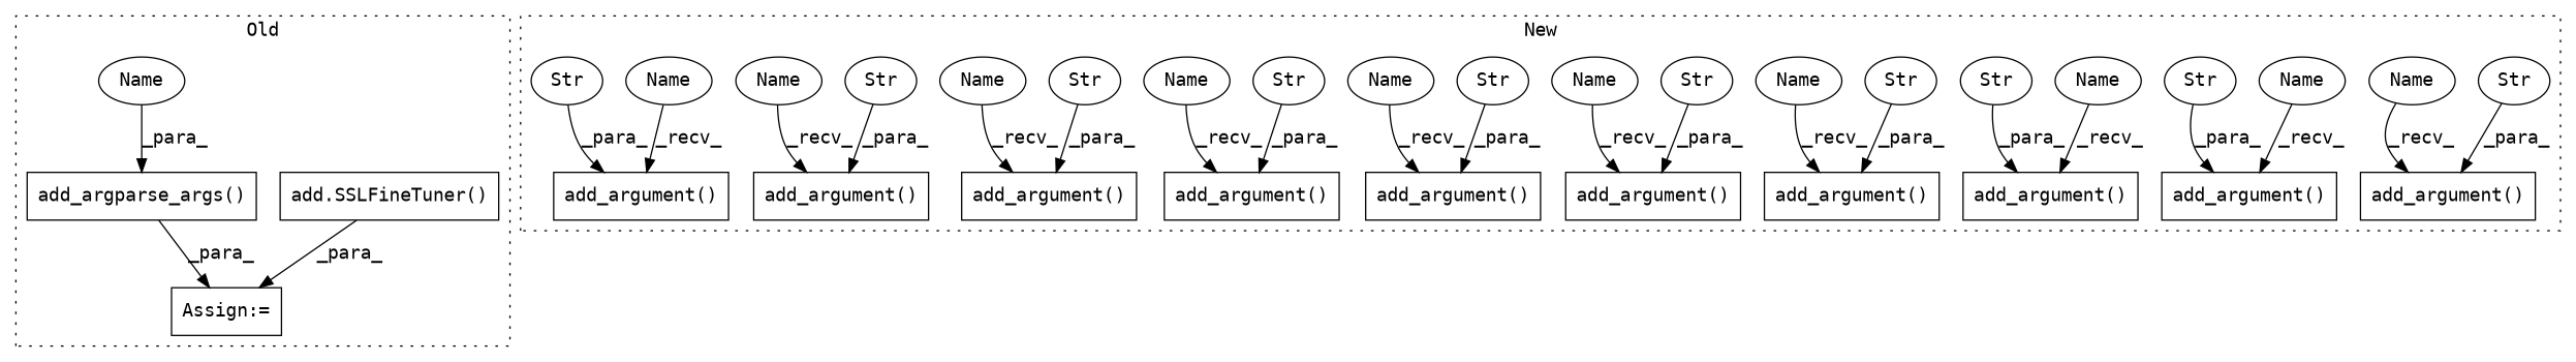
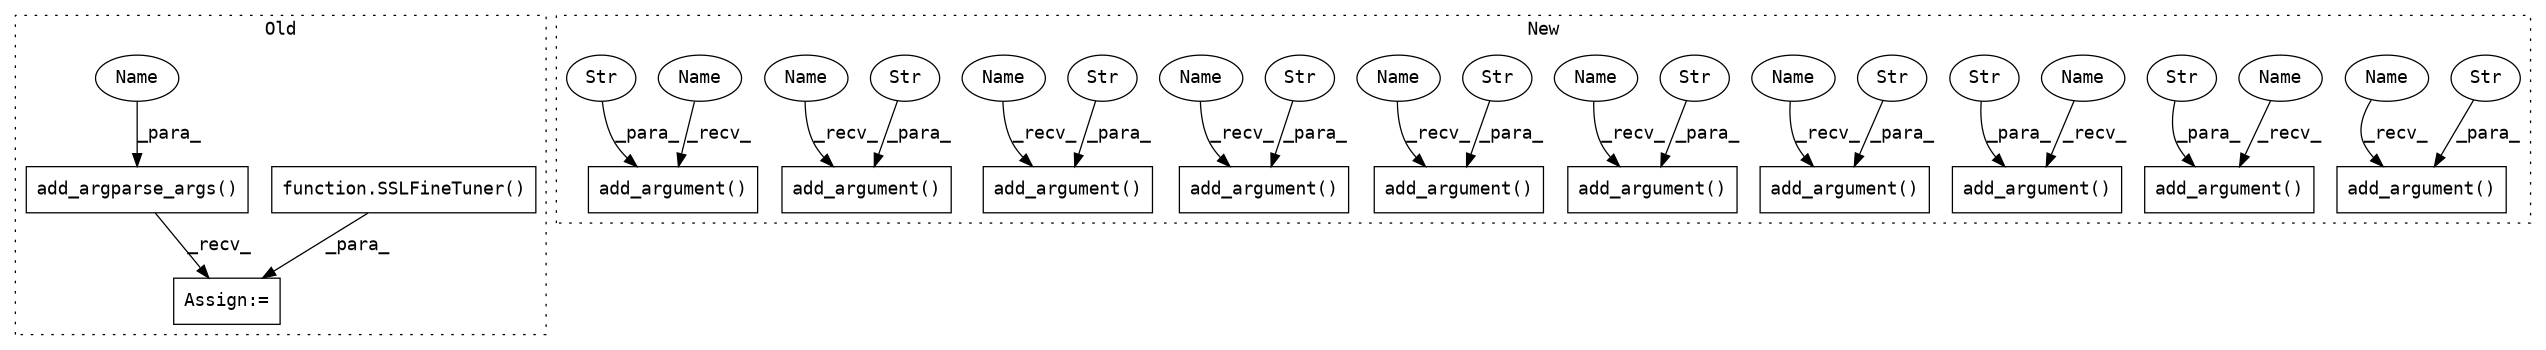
  digraph {
    fontname="DejaVu Sans Mono"
    node [a=75 fontname="DejaVu Sans Mono" l=6 shape=ellipse]
    edge [fontname="DejaVu Sans Mono"]
-   n1 [l="13,64" label="add.SSLFineTuner()" s="2764,2785" shape=box]
+   n1 [l="13,64" label="function.SSLFineTuner()" s="2764,2785" shape=box]
    n2 [a=68 l=3 label="Assign:=" s=579 shape=box]
    n3 [l="29,1" label="add_argparse_args()" s="582,617" shape=box]
    n4 [a=87 label=Name s=611]
    n5 [l="20,26" label="add_argument()" s="1322,1359" shape=box]
    n6 [a=66 l=17 label=Str s=1342]
    n7 [l="20,27" label="add_argument()" s="1458,1490" shape=box]
    n8 [a=66 l=12 label=Str s=1478]
    n9 [l="20,27" label="add_argument()" s="1390,1426" shape=box]
    n10 [a=66 l=16 label=Str s=1410]
    n11 [l="20,25" label="add_argument()" s="1196,1231" shape=box]
    n12 [a=66 l=15 label=Str s=1216]
    n13 [l="20,29" label="add_argument()" s="1522,1560" shape=box]
    n14 [a=66 l=18 label=Str s=1542]
    n15 [l="20,45" label="add_argument()" s="1005,1033" shape=box]
    n16 [a=66 l=8 label=Str s=1025]
    n17 [l="20,25" label="add_argument()" s="1261,1292" shape=box]
    n18 [a=66 l=11 label=Str s=1281]
    n19 [l="20,26" label="add_argument()" s="1594,1623" shape=box]
    n20 [a=66 l=9 label=Str s=1614]
    n21 [l="20,49" label="add_argument()" s="1083,1117" shape=box]
    n22 [a=66 l=14 label=Str s=1103]
    n23 [l="20,25" label="add_argument()" s="1654,1686" shape=box]
    n24 [a=66 l=12 label=Str s=1674]
    n25 [a=87 label=Name s=1083]
    n26 [a=87 label=Name s=1458]
    n27 [a=87 label=Name s=1196]
    n28 [a=87 label=Name s=1261]
    n29 [a=87 label=Name s=1005]
    n30 [a=87 label=Name s=1390]
    n31 [a=87 label=Name s=1654]
    n32 [a=87 label=Name s=1522]
    n33 [a=87 label=Name s=1322]
    n34 [a=87 label=Name s=1594]
    subgraph cluster_1 {
      label=Old
      style=dotted
      n1
      n2
      n3
      n4
    }
    subgraph cluster_2 {
      label=New
      style=dotted
      n5
      n6
      n7
      n8
      n9
      n10
      n11
      n12
      n13
      n14
      n15
      n16
      n17
      n18
      n19
      n20
      n21
      n22
      n23
      n24
      n25
      n26
      n27
      n28
      n29
      n30
      n31
      n32
      n33
      n34
    }
    n1 -> n2 [label=_para_]
-   n3 -> n2 [label=_para_]
+   n3 -> n2 [label=_recv_]
    n4 -> n3 [label=_para_]
    n6 -> n5 [label=_para_]
    n8 -> n7 [label=_para_]
    n10 -> n9 [label=_para_]
    n12 -> n11 [label=_para_]
    n14 -> n13 [label=_para_]
    n16 -> n15 [label=_para_]
    n18 -> n17 [label=_para_]
    n20 -> n19 [label=_para_]
    n22 -> n21 [label=_para_]
    n24 -> n23 [label=_para_]
    n25 -> n21 [label=_recv_]
    n26 -> n7 [label=_recv_]
    n27 -> n11 [label=_recv_]
    n28 -> n17 [label=_recv_]
    n29 -> n15 [label=_recv_]
    n30 -> n9 [label=_recv_]
    n31 -> n23 [label=_recv_]
    n32 -> n13 [label=_recv_]
    n33 -> n5 [label=_recv_]
    n34 -> n19 [label=_recv_]
  }
